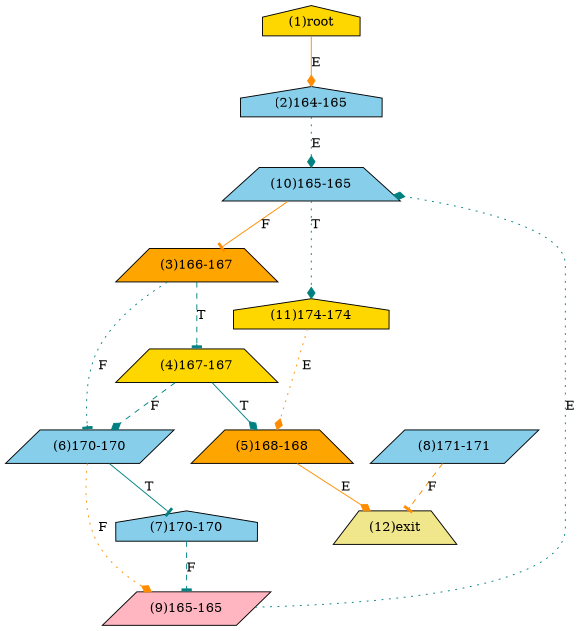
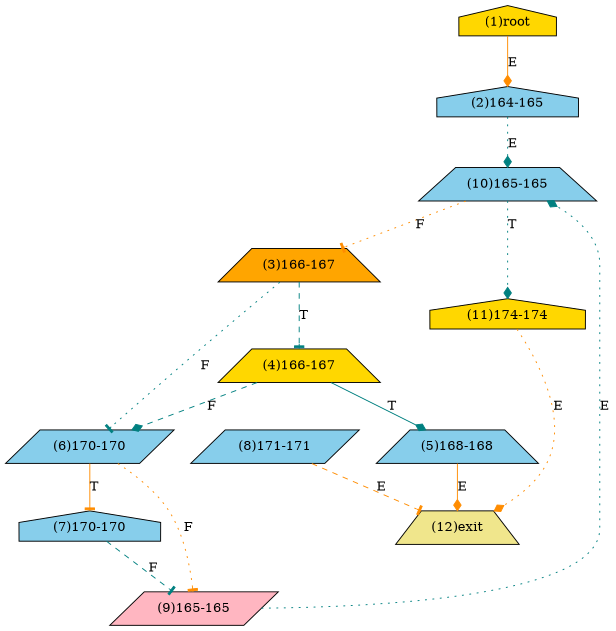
  digraph {
    node [fillcolor=skyblue shape=trapezium style=filled]
    edge [arrowhead=diamond color=teal style=dotted]
    n1 [fillcolor=gold label="(1)root" shape=house]
    n2 [label="(2)164-165" shape=house]
    n3 [label="(10)165-165"]
    n4 [fillcolor=orange label="(3)166-167"]
    n5 [fillcolor=gold label="(11)174-174" shape=house]
-   n6 [fillcolor=gold label="(4)167-167"]
+   n6 [fillcolor=gold label="(4)166-167"]
    n7 [label="(6)170-170" shape=parallelogram]
-   n8 [fillcolor=orange label="(5)168-168"]
+   n8 [label="(5)168-168"]
    n9 [label="(7)170-170" shape=house]
    n10 [fillcolor=lightpink label="(9)165-165" shape=parallelogram]
    n11 [fillcolor=khaki label="(12)exit"]
    n12 [label="(8)171-171" shape=parallelogram]
    n1 -> n2 [color=darkorange label=E style=solid]
    n2 -> n3 [label=E]
-   n3 -> n4 [arrowhead=tee color=darkorange label=F style=solid]
+   n3 -> n4 [arrowhead=tee color=darkorange label=F]
    n3 -> n5 [label=T]
    n4 -> n6 [arrowhead=tee label=T style=dashed]
    n4 -> n7 [arrowhead=tee label=F]
-   n5 -> n8 [color=darkorange label=E]
+   n5 -> n11 [color=darkorange label=E]
    n6 -> n7 [label=F style=dashed]
    n6 -> n8 [label=T style=solid]
-   n7 -> n9 [arrowhead=tee label=T style=solid]
-   n7 -> n10 [color=darkorange label=F]
+   n7 -> n9 [arrowhead=tee color=darkorange label=T style=solid]
+   n7 -> n10 [arrowhead=tee color=darkorange label=F]
    n8 -> n11 [color=darkorange label=E style=solid]
    n9 -> n10 [arrowhead=tee label=F style=dashed]
    n10 -> n3 [label=E]
-   n12 -> n11 [arrowhead=tee color=darkorange label=F style=dashed]
+   n12 -> n11 [arrowhead=tee color=darkorange label=E style=dashed]
  }
